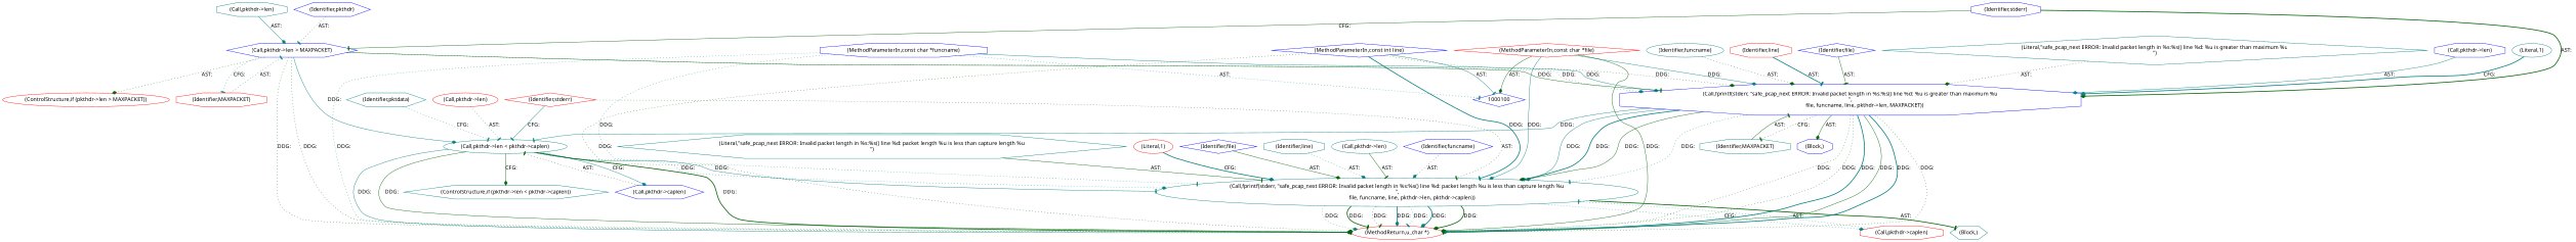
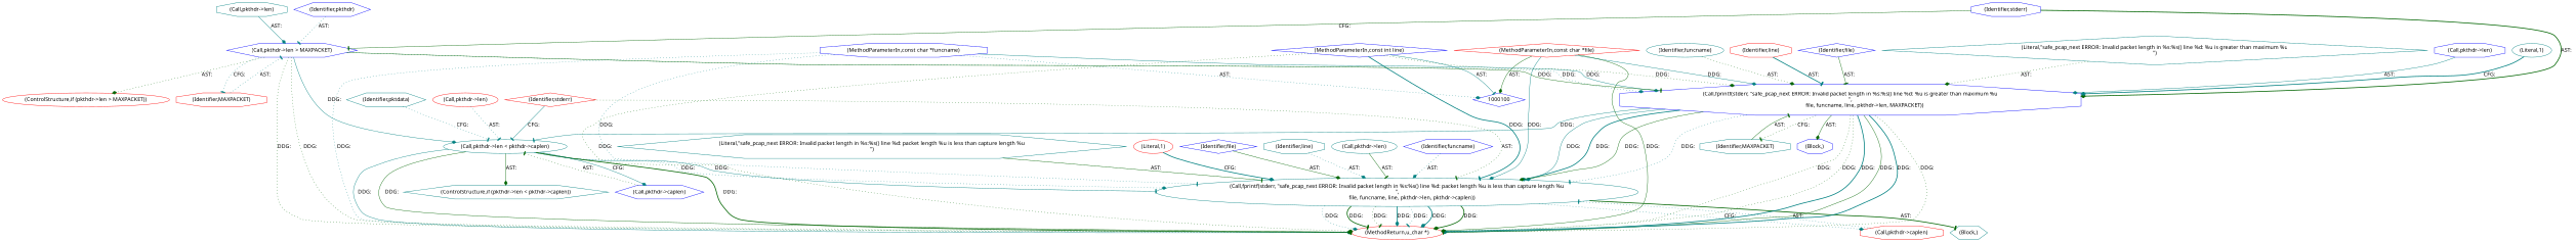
  digraph {
    fontname="Noto Sans"
    node [color=teal fontname="Noto Sans" shape=octagon]
    edge [arrowhead=diamond color=teal fontname="Noto Sans" style=dotted]
    n1 [label="(Call,fprintf(stderr, \"safe_pcap_next ERROR: Invalid packet length in %s:%s() line %d: packet length %u is less than capture length %u\n\",\n                     file, funcname, line, pkthdr->len, pkthdr->caplen))" shape=ellipse]
    n2 [color=red label="(Call,pkthdr->caplen)"]
    n3 [color=red label="(MethodReturn,u_char *)" shape=ellipse]
    n4 [label="(Block,)" shape=hexagon]
    n5 [color=blue label="(Call,fprintf(stderr, \"safe_pcap_next ERROR: Invalid packet length in %s:%s() line %d: %u is greater than maximum %u\n\",\n                    file, funcname, line, pkthdr->len, MAXPACKET))"]
    n6 [label="(Call,pkthdr->len < pkthdr->caplen)" shape=ellipse]
    n7 [label="(Identifier,MAXPACKET)"]
    n8 [color=blue label="(Block,)"]
    n9 [color=blue label="(Call,pkthdr->caplen)" shape=hexagon]
    n10 [label="(ControlStructure,if (pkthdr->len < pkthdr->caplen))" shape=hexagon]
    n11 [color=red label="(MethodParameterIn,const char *file)" shape=diamond]
    1000100 [color=blue shape=diamond]
    n13 [color=blue label="(MethodParameterIn,const char *funcname)"]
    n14 [color=blue label="(MethodParameterIn,const int line)" shape=diamond]
    n15 [color=blue label="(Call,pkthdr->len > MAXPACKET)" shape=hexagon]
    n16 [color=red label="(ControlStructure,if (pkthdr->len > MAXPACKET))" shape=ellipse]
    n17 [color=red label="(Identifier,MAXPACKET)"]
    n18 [label="(Literal,\"safe_pcap_next ERROR: Invalid packet length in %s:%s() line %d: packet length %u is less than capture length %u\n\")" shape=hexagon]
    n19 [label="(Identifier,funcname)" shape=ellipse]
    n20 [color=red label="(Identifier,line)"]
    n21 [color=red label="(Literal,1)" shape=ellipse]
    n22 [label="(Identifier,pktdata)" shape=hexagon]
    n23 [label="(Call,pkthdr->len)"]
    n24 [color=red label="(Call,pkthdr->len)" shape=ellipse]
    n25 [color=blue label="(Identifier,stderr)"]
    n26 [color=blue label="(Identifier,pkthdr)" shape=hexagon]
    n27 [color=blue label="(Identifier,file)" shape=diamond]
    n28 [color=blue label="(Identifier,file)" shape=diamond]
    n29 [label="(Identifier,line)"]
    n30 [label="(Literal,\"safe_pcap_next ERROR: Invalid packet length in %s:%s() line %d: %u is greater than maximum %u\n\")" shape=diamond]
    n31 [color=blue label="(Call,pkthdr->len)"]
    n32 [label="(Literal,1)" shape=ellipse]
    n33 [color=red label="(Identifier,stderr)" shape=diamond]
    n34 [label="(Call,pkthdr->len)" shape=ellipse]
    n35 [color=blue label="(Identifier,funcname)" shape=hexagon]
    n1 -> n2 [label="CFG: "]
    n1 -> n3 [color=darkgreen label="DDG: " style=bold]
    n1 -> n3 [label="DDG: "]
    n1 -> n3 [arrowhead=tee color=darkgreen label="DDG: " style=bold]
    n1 -> n3 [arrowhead=tee color=darkgreen label="DDG: "]
    n1 -> n3 [label="DDG: " style=bold]
    n1 -> n3 [arrowhead=tee label="DDG: "]
    n1 -> n3 [label="DDG: " style=bold]
    n1 -> n4 [arrowhead=tee color=darkgreen label="AST: " style=bold]
    n2 -> n1 [arrowhead=tee label="AST: "]
    n5 -> n1 [label="DDG: " style=solid]
    n5 -> n1 [label="DDG: " style=bold]
    n5 -> n1 [color=darkgreen label="DDG: " style=solid]
    n5 -> n1 [arrowhead=tee label="DDG: "]
    n5 -> n3 [color=darkgreen label="DDG: "]
    n5 -> n3 [color=darkgreen label="DDG: "]
    n5 -> n3 [label="DDG: " style=bold]
    n5 -> n3 [arrowhead=tee color=darkgreen label="DDG: " style=solid]
    n5 -> n3 [label="DDG: " style=bold]
    n5 -> n3 [arrowhead=tee color=darkgreen label="DDG: "]
    n5 -> n6 [arrowhead=tee label="DDG: " style=solid]
    n5 -> n7 [arrowhead=tee color=darkgreen label="CFG: "]
    n5 -> n8 [color=darkgreen label="AST: " style=solid]
    n6 -> n1 [label="DDG: "]
    n6 -> n1 [arrowhead=tee label="DDG: " style=solid]
    n6 -> n3 [arrowhead=tee color=darkgreen label="DDG: " style=bold]
    n6 -> n3 [label="DDG: " style=solid]
    n6 -> n3 [arrowhead=tee color=darkgreen label="DDG: " style=solid]
    n6 -> n9 [label="CFG: " style=solid]
-   n6 -> n10 [color=darkgreen label="CFG: " style=solid]
+   n6 -> n10 [color=darkgreen label="AST: " style=solid]
    n7 -> n5 [arrowhead=tee color=darkgreen label="AST: " style=solid]
    n9 -> n6 [arrowhead=tee color=darkgreen label="AST: "]
    n11 -> n1 [label="DDG: " style=solid]
    n11 -> n3 [color=darkgreen label="DDG: " style=solid]
    n11 -> n5 [label="DDG: " style=solid]
    n11 -> 1000100 [color=darkgreen label="AST: " style=solid]
    n13 -> n1 [arrowhead=tee label="DDG: "]
    n13 -> n3 [label="DDG: "]
    n13 -> n5 [label="DDG: " style=solid]
-   n13 -> 1000100 [arrowhead=tee label="AST: "]
+   n13 -> 1000100 [label="AST: "]
    n14 -> n1 [arrowhead=tee label="DDG: " style=bold]
    n14 -> n3 [color=darkgreen label="DDG: "]
    n14 -> n5 [color=darkgreen label="DDG: "]
    n14 -> 1000100 [arrowhead=tee label="AST: " style=solid]
    n15 -> n3 [color=darkgreen label="DDG: "]
    n15 -> n3 [arrowhead=tee color=darkgreen label="DDG: "]
    n15 -> n5 [label="DDG: "]
    n15 -> n5 [arrowhead=tee color=darkgreen label="DDG: " style=solid]
    n15 -> n6 [label="DDG: " style=solid]
    n15 -> n16 [color=darkgreen label="AST: "]
    n15 -> n17 [arrowhead=tee label="CFG: "]
    n17 -> n15 [arrowhead=tee label="AST: "]
    n18 -> n1 [arrowhead=tee color=darkgreen label="AST: " style=solid]
    n19 -> n5 [color=darkgreen label="AST: "]
    n20 -> n5 [arrowhead=tee label="AST: " style=bold]
    n21 -> n1 [label="CFG: " style=bold]
    n22 -> n6 [arrowhead=tee label="CFG: "]
    n23 -> n15 [label="AST: " style=solid]
    n24 -> n6 [arrowhead=tee label="AST: "]
    n25 -> n5 [color=darkgreen label="AST: " style=bold]
    n25 -> n15 [arrowhead=tee color=darkgreen label="CFG: " style=solid]
    n26 -> n15 [arrowhead=tee label="AST: "]
    n27 -> n1 [color=darkgreen label="AST: " style=solid]
    n28 -> n5 [arrowhead=tee color=darkgreen label="AST: " style=solid]
    n29 -> n1 [label="AST: "]
    n30 -> n5 [color=darkgreen label="AST: "]
    n31 -> n5 [label="AST: " style=solid]
    n32 -> n5 [label="CFG: " style=bold]
    n33 -> n1 [arrowhead=tee color=darkgreen label="AST: "]
    n33 -> n6 [arrowhead=tee label="CFG: " style=solid]
    n34 -> n1 [arrowhead=tee color=darkgreen label="AST: " style=solid]
    n35 -> n1 [label="AST: "]
  }
